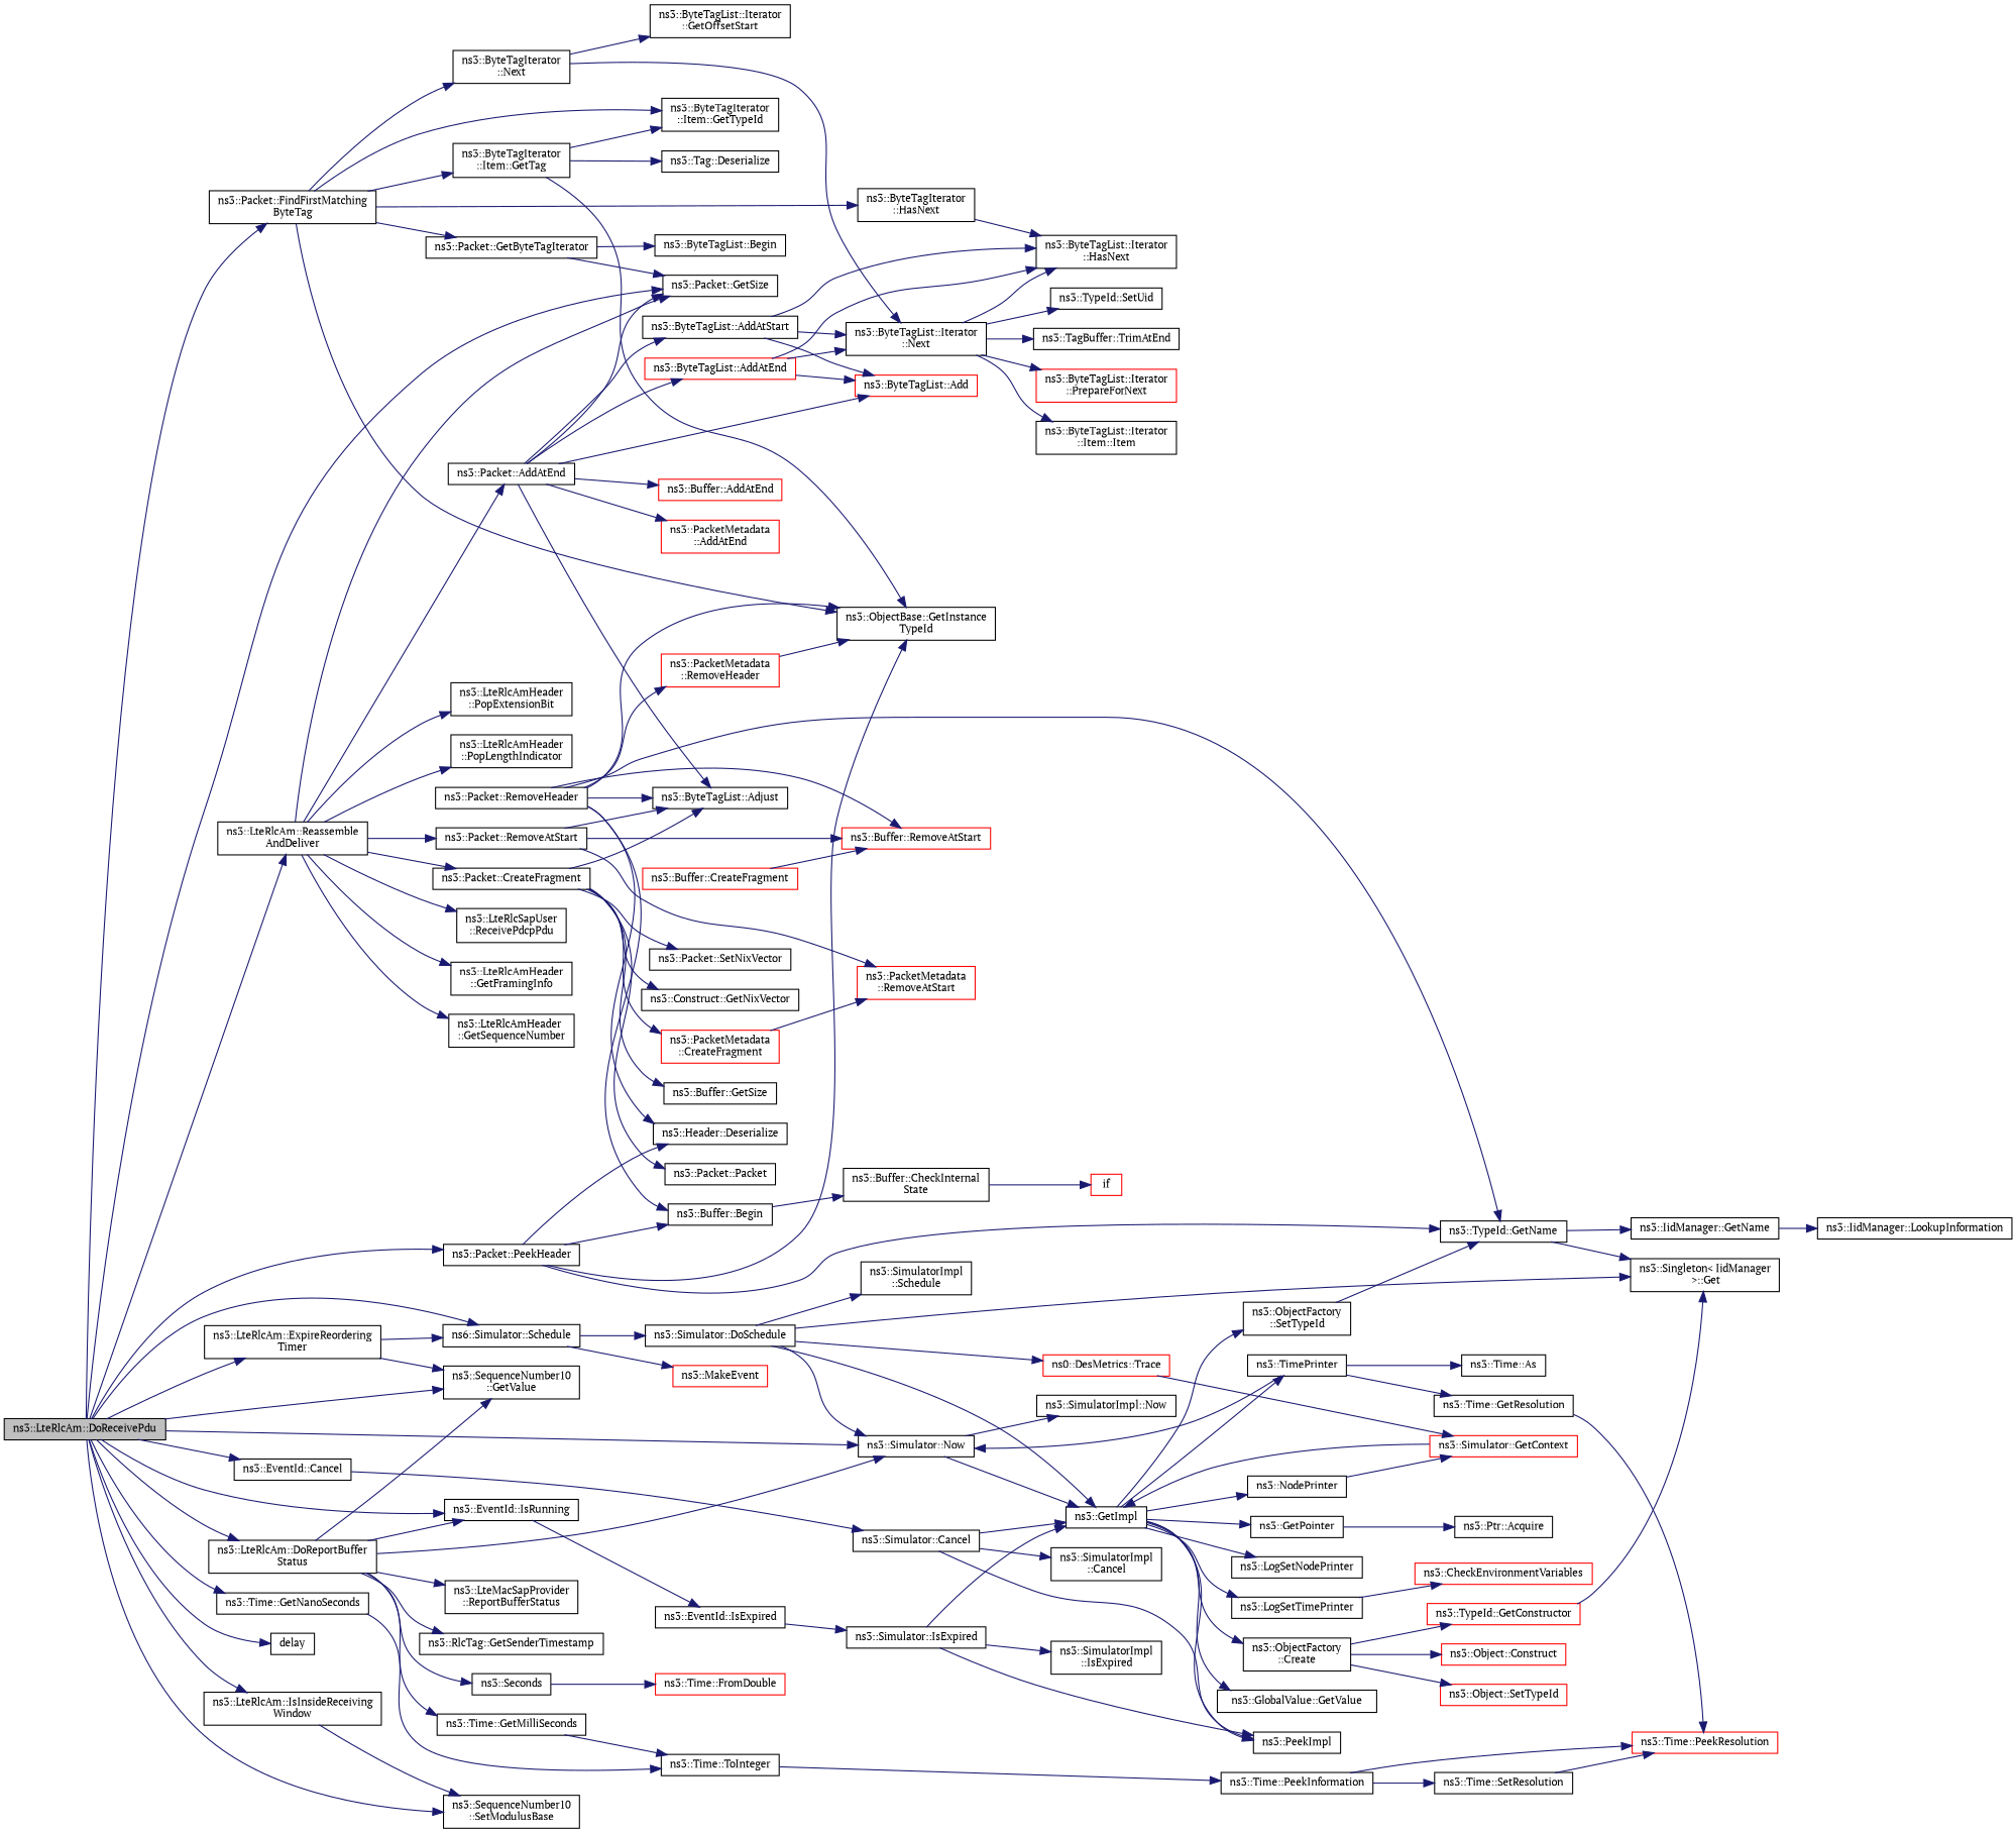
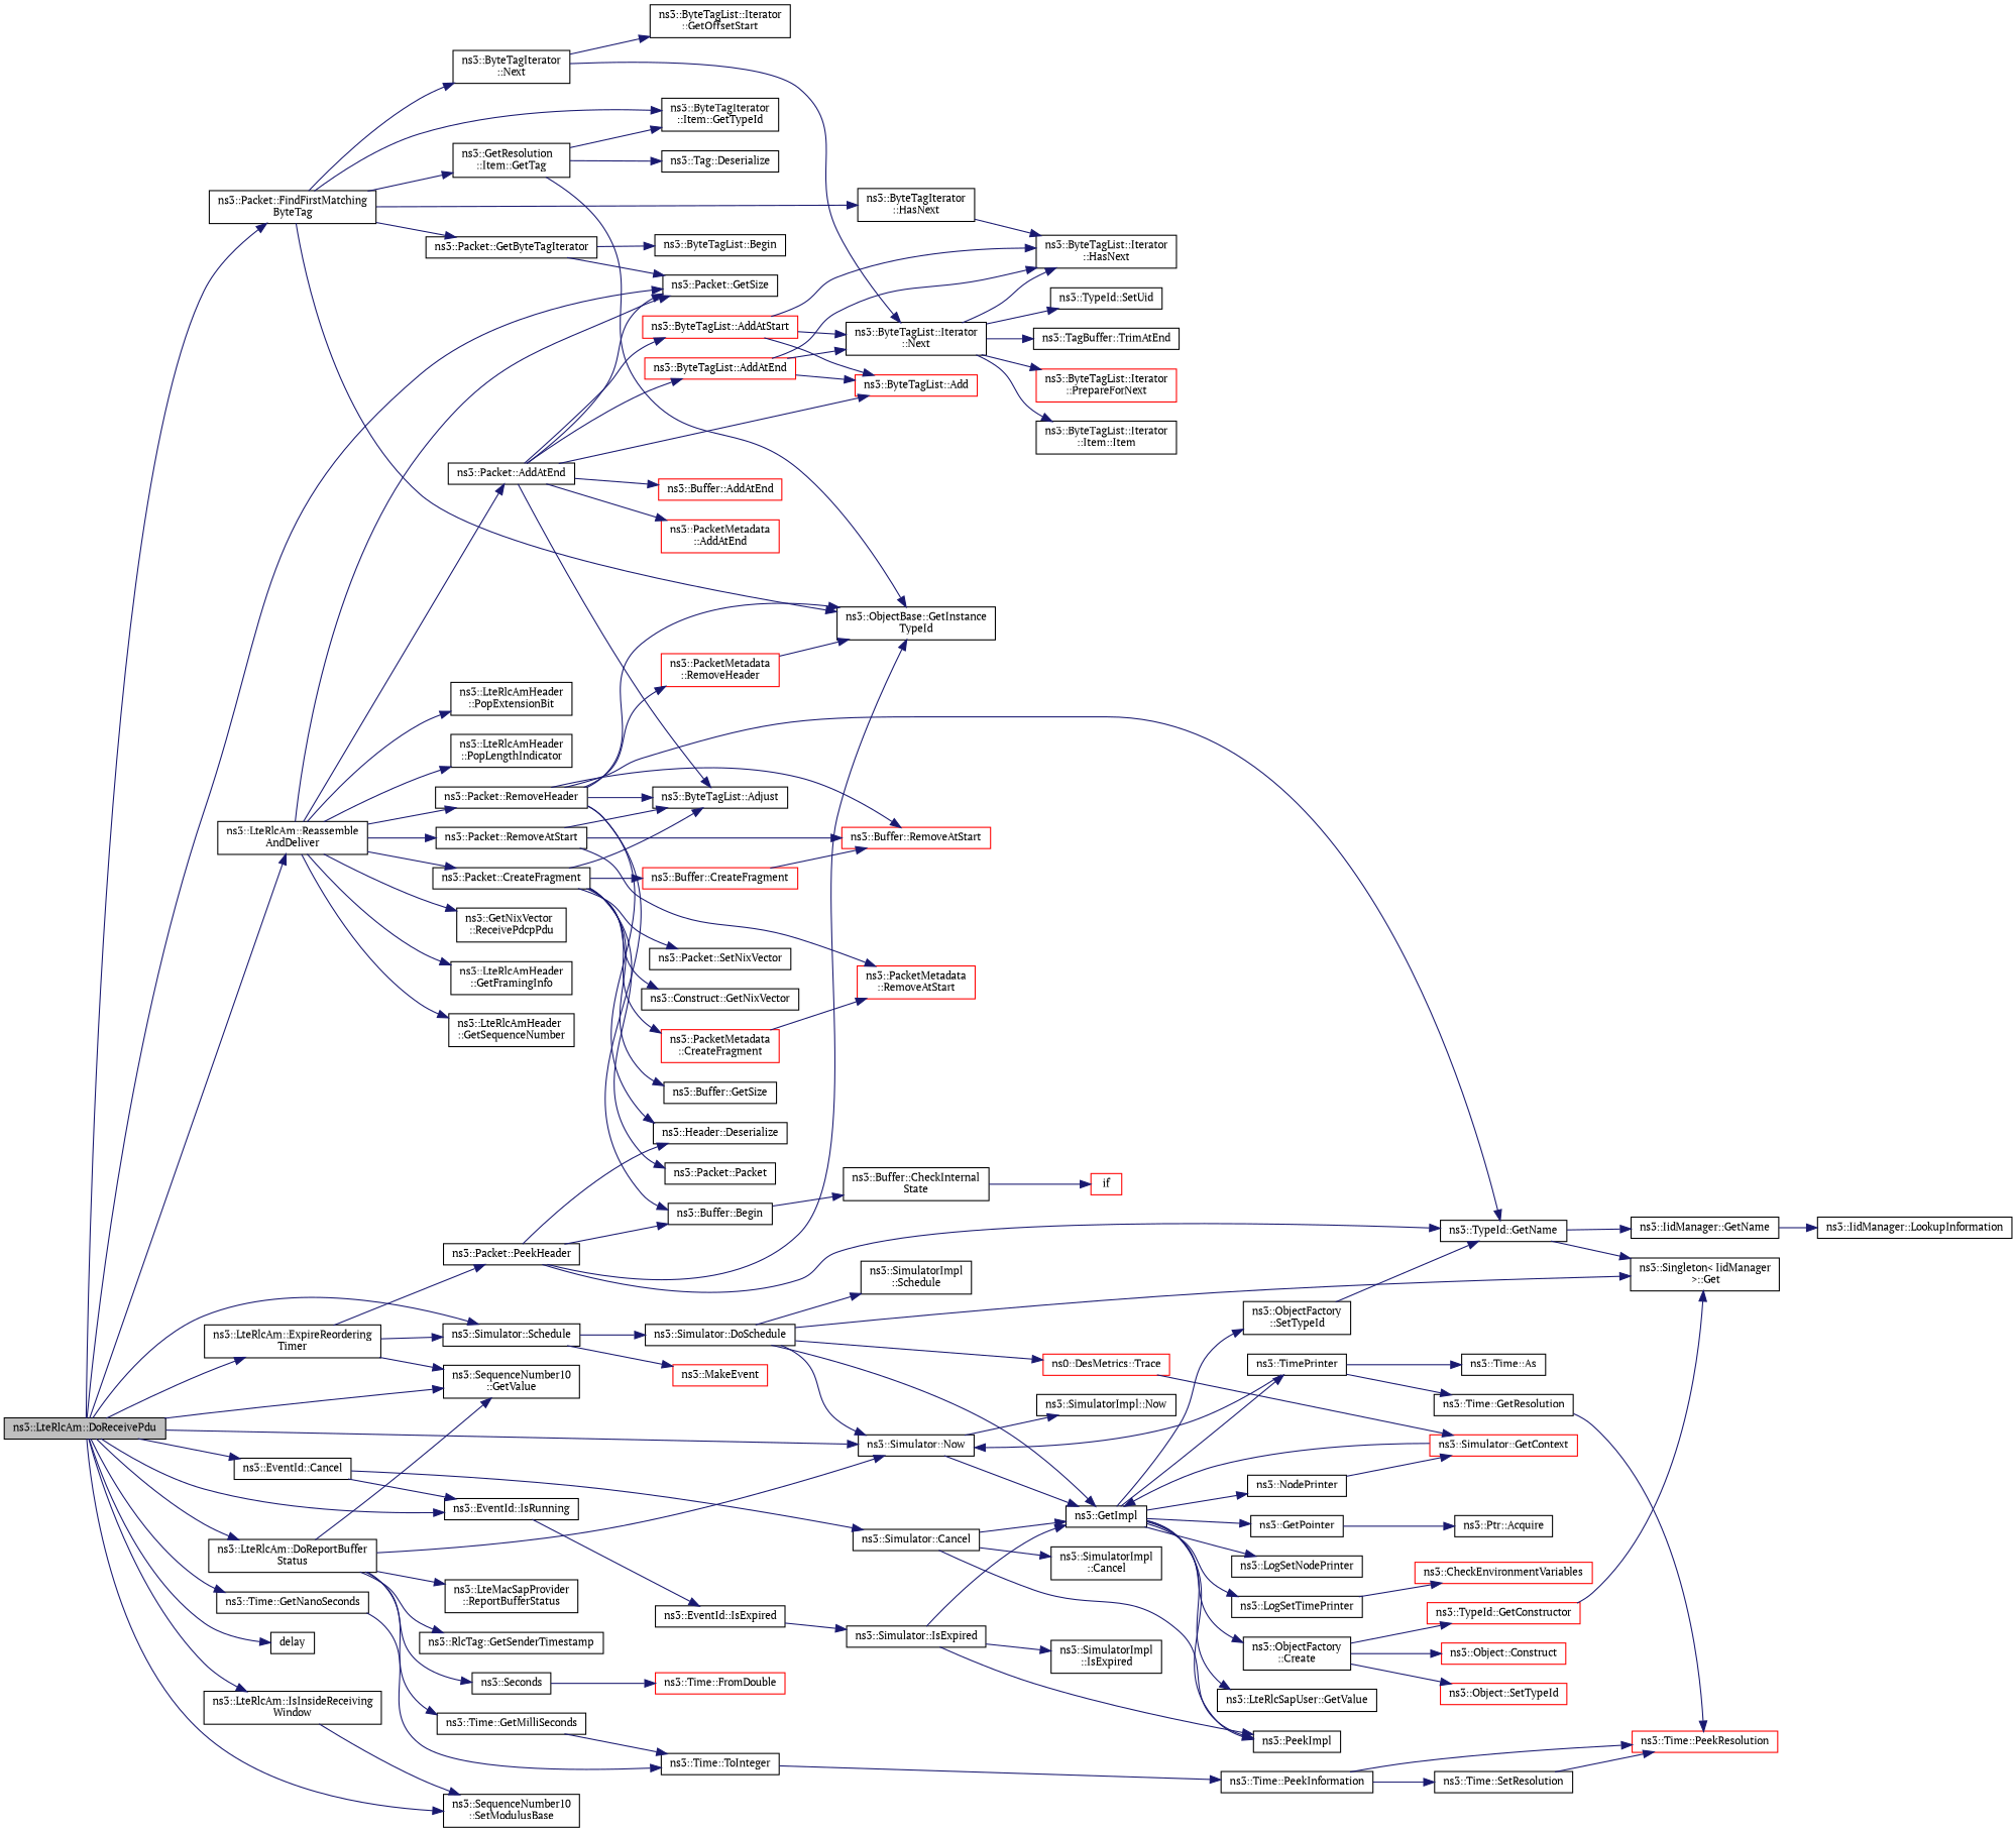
  digraph {
    fontname="PT Serif"
    rankdir=LR
    node [color=black fillcolor=white fontname="PT Serif" fontsize=10 shape=record style=filled]
    edge [color=midnightblue fontname="PT Serif" fontsize=10 labelfontname=Helvetica labelfontsize=10 style=solid]
    n1 [fillcolor=grey75 fontcolor=black height=0.2 label="ns3::LteRlcAm::DoReceivePdu" width=0.4]
    n2 [height=0.2 label="ns3::Packet::GetSize" width=0.4]
    n3 [height=0.2 label=delay width=0.4]
    n4 [height=0.2 label="ns3::Packet::FindFirstMatching\lByteTag" width=0.4]
    n5 [height=0.2 label="ns3::Simulator::Now" width=0.4]
    n6 [height=0.2 label="ns3::Time::GetNanoSeconds" width=0.4]
    n7 [height=0.2 label="ns3::Packet::PeekHeader" width=0.4]
    n8 [height=0.2 label="ns3::SequenceNumber10\l::SetModulusBase" width=0.4]
    n9 [height=0.2 label="ns3::EventId::IsRunning" width=0.4]
    n10 [height=0.2 label="ns3::LteRlcAm::DoReportBuffer\lStatus" width=0.4]
    n11 [height=0.2 label="ns3::SequenceNumber10\l::GetValue" width=0.4]
    n12 [height=0.2 label="ns3::LteRlcAm::IsInsideReceiving\lWindow" width=0.4]
    n13 [height=0.2 label="ns3::LteRlcAm::Reassemble\lAndDeliver" width=0.4]
    n14 [height=0.2 label="ns3::EventId::Cancel" width=0.4]
-   n15 [height=0.2 label="ns6::Simulator::Schedule" width=0.4]
+   n15 [height=0.2 label="ns3::Simulator::Schedule" width=0.4]
    n16 [height=0.2 label="ns3::LteRlcAm::ExpireReordering\lTimer" width=0.4]
    n17 [height=0.2 label="ns3::ObjectBase::GetInstance\lTypeId" width=0.4]
    n18 [height=0.2 label="ns3::Packet::GetByteTagIterator" width=0.4]
    n19 [height=0.2 label="ns3::ByteTagIterator\l::HasNext" width=0.4]
    n20 [height=0.2 label="ns3::ByteTagIterator\l::Next" width=0.4]
    n21 [height=0.2 label="ns3::ByteTagIterator\l::Item::GetTypeId" width=0.4]
-   n22 [height=0.2 label="ns3::ByteTagIterator\l::Item::GetTag" width=0.4]
+   n22 [height=0.2 label="ns3::GetResolution\l::Item::GetTag" width=0.4]
    n23 [height=0.2 label="ns3::GetImpl" width=0.4]
    n24 [height=0.2 label="ns3::SimulatorImpl::Now" width=0.4]
    n25 [height=0.2 label="ns3::Time::ToInteger" width=0.4]
    n26 [height=0.2 label="ns3::TypeId::GetName" width=0.4]
    n27 [height=0.2 label="ns3::Header::Deserialize" width=0.4]
    n28 [height=0.2 label="ns3::Buffer::Begin" width=0.4]
    n29 [height=0.2 label="ns3::EventId::IsExpired" width=0.4]
    n30 [height=0.2 label="ns3::RlcTag::GetSenderTimestamp" width=0.4]
    n31 [height=0.2 label="ns3::Seconds" width=0.4]
    n32 [height=0.2 label="ns3::Time::GetMilliSeconds" width=0.4]
    n33 [height=0.2 label="ns3::LteMacSapProvider\l::ReportBufferStatus" width=0.4]
    n34 [height=0.2 label="ns3::Packet::RemoveHeader" width=0.4]
    n35 [height=0.2 label="ns3::LteRlcAmHeader\l::GetFramingInfo" width=0.4]
    n36 [height=0.2 label="ns3::LteRlcAmHeader\l::GetSequenceNumber" width=0.4]
    n37 [height=0.2 label="ns3::LteRlcAmHeader\l::PopExtensionBit" width=0.4]
    n38 [height=0.2 label="ns3::LteRlcAmHeader\l::PopLengthIndicator" width=0.4]
    n39 [height=0.2 label="ns3::Packet::CreateFragment" width=0.4]
    n40 [height=0.2 label="ns3::Packet::RemoveAtStart" width=0.4]
-   n41 [height=0.2 label="ns3::LteRlcSapUser\l::ReceivePdcpPdu" width=0.4]
+   n41 [height=0.2 label="ns3::GetNixVector\l::ReceivePdcpPdu" width=0.4]
    n42 [height=0.2 label="ns3::Packet::AddAtEnd" width=0.4]
    n43 [height=0.2 label="ns3::Simulator::Cancel" width=0.4]
    n44 [height=0.2 label="ns3::Simulator::DoSchedule" width=0.4]
    n45 [color=red height=0.2 label="ns3::MakeEvent" width=0.4]
    n46 [height=0.2 label="ns3::ByteTagList::Begin" width=0.4]
    n47 [height=0.2 label="ns3::ByteTagList::Iterator\l::HasNext" width=0.4]
    n48 [height=0.2 label="ns3::ByteTagList::Iterator\l::Next" width=0.4]
    n49 [height=0.2 label="ns3::ByteTagList::Iterator\l::GetOffsetStart" width=0.4]
    n50 [height=0.2 label="ns3::Tag::Deserialize" width=0.4]
    n51 [height=0.2 label="ns3::ByteTagList::Iterator\l::Item::Item" width=0.4]
    n52 [height=0.2 label="ns3::TypeId::SetUid" width=0.4]
    n53 [height=0.2 label="ns3::TagBuffer::TrimAtEnd" width=0.4]
    n54 [color=red height=0.2 label="ns3::ByteTagList::Iterator\l::PrepareForNext" width=0.4]
    n55 [height=0.2 label="ns3::PeekImpl" width=0.4]
-   n56 [height=0.2 label="ns3::GlobalValue::GetValue" width=0.4]
+   n56 [height=0.2 label="ns3::LteRlcSapUser::GetValue" width=0.4]
    n57 [height=0.2 label="ns3::ObjectFactory\l::SetTypeId" width=0.4]
    n58 [height=0.2 label="ns3::GetPointer" width=0.4]
    n59 [height=0.2 label="ns3::ObjectFactory\l::Create" width=0.4]
    n60 [height=0.2 label="ns3::LogSetTimePrinter" width=0.4]
    n61 [height=0.2 label="ns3::TimePrinter" width=0.4]
    n62 [height=0.2 label="ns3::LogSetNodePrinter" width=0.4]
    n63 [height=0.2 label="ns3::NodePrinter" width=0.4]
    n64 [height=0.2 label="ns3::Ptr::Acquire" width=0.4]
    n65 [color=red height=0.2 label="ns3::TypeId::GetConstructor" width=0.4]
    n66 [color=red height=0.2 label="ns3::Object::SetTypeId" width=0.4]
    n67 [color=red height=0.2 label="ns3::Object::Construct" width=0.4]
    n68 [color=red height=0.2 label="ns3::CheckEnvironmentVariables" width=0.4]
    n69 [height=0.2 label="ns3::Time::GetResolution" width=0.4]
    n70 [height=0.2 label="ns3::Time::As" width=0.4]
    n71 [color=red height=0.2 label="ns3::Simulator::GetContext" width=0.4]
    n72 [height=0.2 label="ns3::Singleton\< IidManager\l \>::Get" width=0.4]
    n73 [height=0.2 label="ns3::IidManager::GetName" width=0.4]
    n74 [height=0.2 label="ns3::IidManager::LookupInformation" width=0.4]
    n75 [color=red height=0.2 label="ns3::Time::PeekResolution" width=0.4]
    n76 [height=0.2 label="ns3::Time::PeekInformation" width=0.4]
    n77 [height=0.2 label="ns3::Time::SetResolution" width=0.4]
    n78 [height=0.2 label="ns3::Buffer::CheckInternal\lState" width=0.4]
    n79 [color=red height=0.2 label=if width=0.4]
    n80 [height=0.2 label="ns3::Simulator::IsExpired" width=0.4]
    n81 [height=0.2 label="ns3::SimulatorImpl\l::IsExpired" width=0.4]
    n82 [color=red height=0.2 label="ns3::Time::FromDouble" width=0.4]
    n83 [color=red height=0.2 label="ns3::Buffer::RemoveAtStart" width=0.4]
    n84 [height=0.2 label="ns3::ByteTagList::Adjust" width=0.4]
    n85 [color=red height=0.2 label="ns3::PacketMetadata\l::RemoveHeader" width=0.4]
    n86 [color=red height=0.2 label="ns3::Buffer::CreateFragment" width=0.4]
    n87 [height=0.2 label="ns3::Buffer::GetSize" width=0.4]
    n88 [color=red height=0.2 label="ns3::PacketMetadata\l::CreateFragment" width=0.4]
    n89 [height=0.2 label="ns3::Packet::Packet" width=0.4]
    n90 [height=0.2 label="ns3::Packet::SetNixVector" width=0.4]
    n91 [height=0.2 label="ns3::Construct::GetNixVector" width=0.4]
    n92 [color=red height=0.2 label="ns3::PacketMetadata\l::RemoveAtStart" width=0.4]
    n93 [color=red height=0.2 label="ns3::ByteTagList::AddAtEnd" width=0.4]
    n94 [color=red height=0.2 label="ns3::ByteTagList::Add" width=0.4]
-   n95 [height=0.2 label="ns3::ByteTagList::AddAtStart" width=0.4]
+   n95 [color=red height=0.2 label="ns3::ByteTagList::AddAtStart" width=0.4]
    n96 [color=red height=0.2 label="ns3::Buffer::AddAtEnd" width=0.4]
    n97 [color=red height=0.2 label="ns3::PacketMetadata\l::AddAtEnd" width=0.4]
    n98 [height=0.2 label="ns3::SimulatorImpl\l::Cancel" width=0.4]
    n99 [color=red height=0.2 label="ns0::DesMetrics::Trace" width=0.4]
    n100 [height=0.2 label="ns3::SimulatorImpl\l::Schedule" width=0.4]
    n1 -> n2
    n1 -> n3
    n1 -> n4
    n1 -> n5
    n1 -> n6
-   n1 -> n7
+   n16 -> n7
    n1 -> n8
    n1 -> n9
    n1 -> n10
    n1 -> n11
    n1 -> n12
    n1 -> n13
    n1 -> n14
    n1 -> n15
    n1 -> n16
    n4 -> n17
    n4 -> n18
    n4 -> n19
    n4 -> n20
    n4 -> n21
    n4 -> n22
    n5 -> n23
    n5 -> n24
    n6 -> n25
    n7 -> n17
    n7 -> n26
    n7 -> n27
    n7 -> n28
    n9 -> n29
    n10 -> n5
-   n10 -> n9
+   n14 -> n9
    n10 -> n11
    n10 -> n30
    n10 -> n31
    n10 -> n32
    n10 -> n33
    n12 -> n8
    n13 -> n2
+   n13 -> n34
    n13 -> n35
    n13 -> n36
    n13 -> n37
    n13 -> n38
    n13 -> n39
    n13 -> n40
    n13 -> n41
    n13 -> n42
    n14 -> n43
    n15 -> n44
    n15 -> n45
    n16 -> n11
    n16 -> n15
    n18 -> n2
    n18 -> n46
    n19 -> n47
    n20 -> n48
    n20 -> n49
    n22 -> n17
    n22 -> n21
    n22 -> n50
    n23 -> n55
    n23 -> n56
    n23 -> n57
    n23 -> n58
    n23 -> n59
    n23 -> n60
    n23 -> n61
    n23 -> n62
    n23 -> n63
    n25 -> n76
    n26 -> n72
    n26 -> n73
    n28 -> n78
    n29 -> n80
    n31 -> n82
    n32 -> n25
    n34 -> n17
    n34 -> n26
    n34 -> n27
    n34 -> n28
    n34 -> n83
    n34 -> n84
    n34 -> n85
    n39 -> n84
+   n39 -> n86
    n39 -> n87
    n39 -> n88
    n39 -> n89
    n39 -> n90
    n39 -> n91
    n40 -> n83
    n40 -> n84
    n40 -> n92
    n42 -> n2
    n42 -> n84
    n42 -> n93
    n42 -> n94
    n42 -> n95
    n42 -> n96
    n42 -> n97
    n43 -> n23
    n43 -> n55
    n43 -> n98
    n44 -> n5
    n44 -> n23
    n44 -> n72
    n44 -> n99
    n44 -> n100
    n48 -> n47
    n48 -> n51
    n48 -> n52
    n48 -> n53
    n48 -> n54
    n57 -> n26
    n58 -> n64
    n59 -> n65
    n59 -> n66
    n59 -> n67
    n60 -> n68
    n61 -> n5
    n61 -> n69
    n61 -> n70
    n63 -> n71
    n65 -> n72
    n69 -> n75
    n71 -> n23
    n73 -> n74
    n76 -> n75
    n76 -> n77
    n77 -> n75
    n78 -> n79
    n80 -> n23
    n80 -> n55
    n80 -> n81
    n85 -> n17
    n86 -> n83
    n88 -> n92
    n93 -> n47
    n93 -> n48
    n93 -> n94
    n95 -> n47
    n95 -> n48
    n95 -> n94
    n99 -> n71
  }
